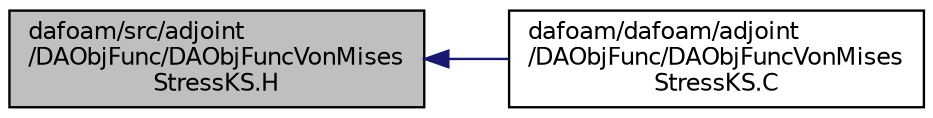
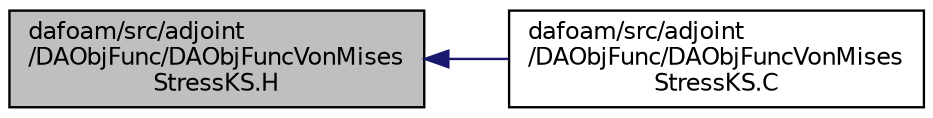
  digraph {
    rankdir=LR
    node [color=black fontname=Helvetica fontsize=10 shape=record]
    n1 [fillcolor=grey75 fontcolor=black height=0.2 label="dafoam/src/adjoint\l/DAObjFunc/DAObjFuncVonMises\lStressKS.H" style=filled width=0.4]
-   n2 [height=0.2 label="dafoam/dafoam/adjoint\l/DAObjFunc/DAObjFuncVonMises\lStressKS.C" width=0.4]
+   n2 [height=0.2 label="dafoam/src/adjoint\l/DAObjFunc/DAObjFuncVonMises\lStressKS.C" width=0.4]
    n1 -> n2 [color=midnightblue dir=back fontname=Helvetica fontsize=10 labelfontname=Helvetica labelfontsize=10 style=solid]
  }
